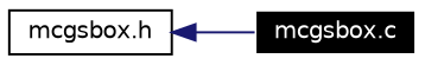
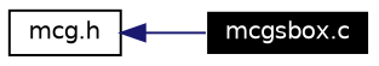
  digraph {
    rankdir=LR
    node [fontname=Helvetica fontsize=10 shape=record]
    n1 [color=white fillcolor=black fontcolor=white height=0.2 label="mcgsbox.c" style=filled width=0.4]
-   n2 [color=black height=0.2 label="mcgsbox.h" width=0.4]
+   n2 [color=black height=0.2 label="mcg.h" width=0.4]
    n2 -> n1 [color=midnightblue dir=back fontname=Helvetica fontsize=10 labelfontname=Helvetica labelfontsize=10 style=solid]
  }
